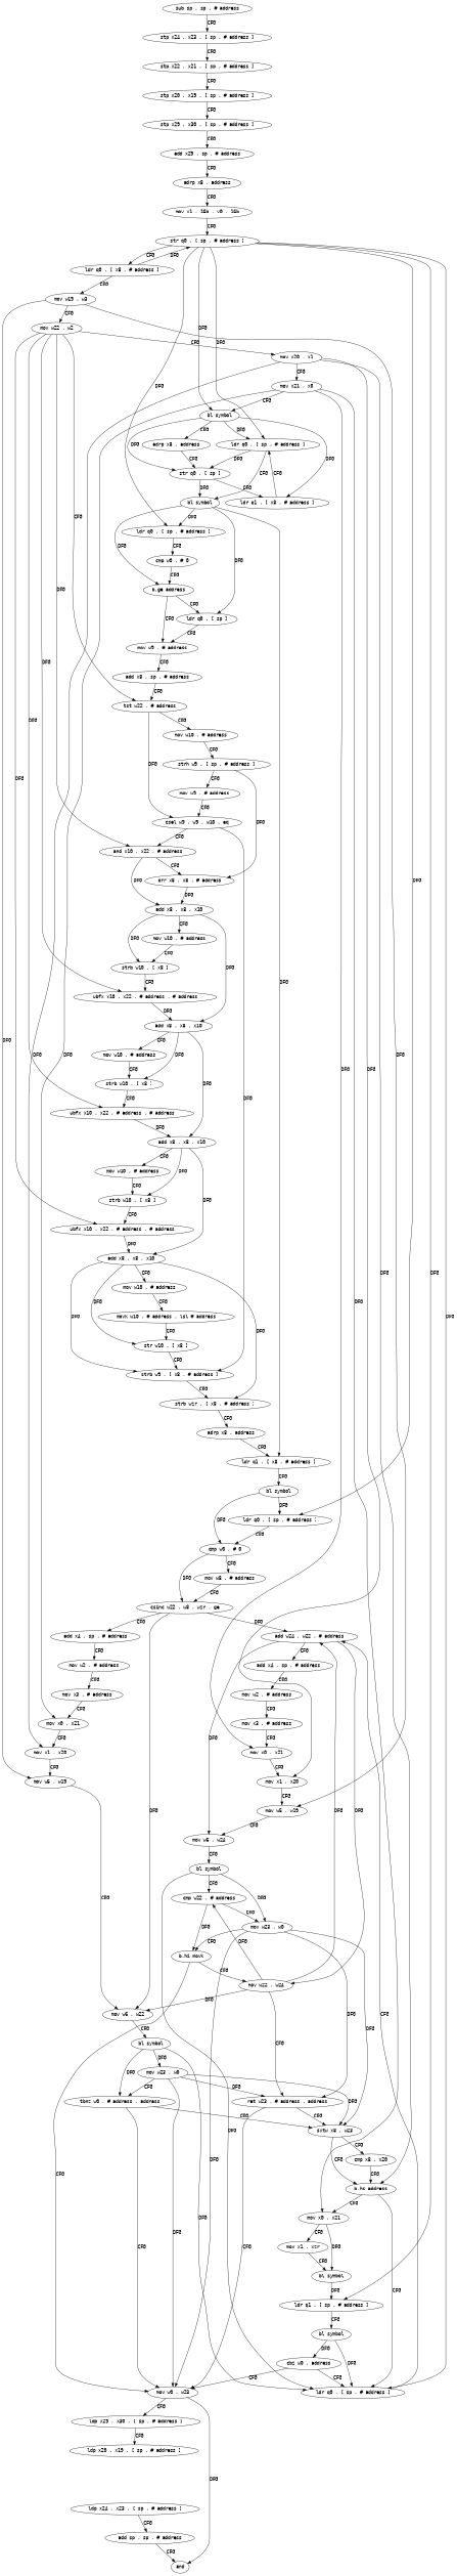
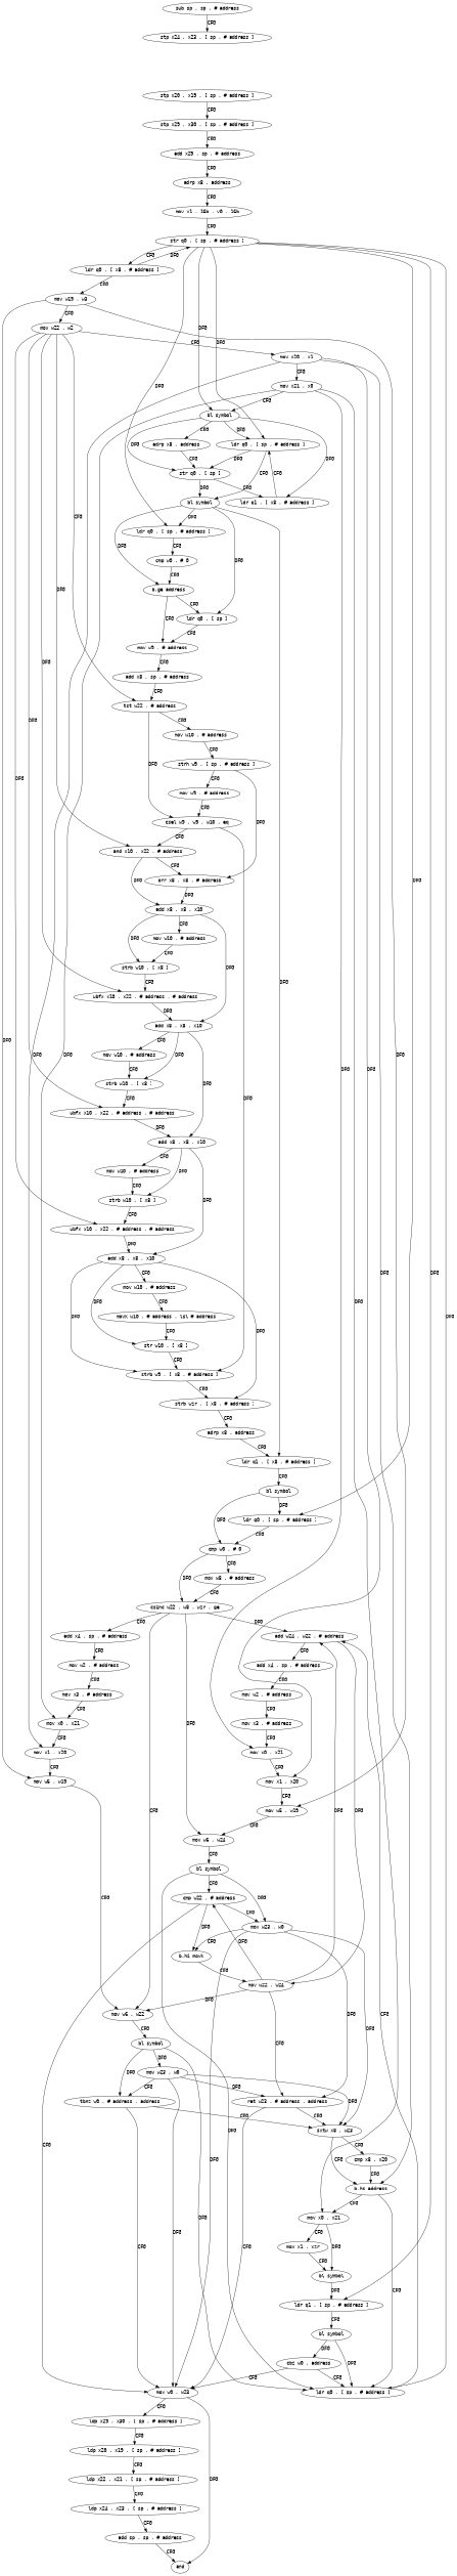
  digraph {
    fontname="DejaVu Sans Mono"
    node [fontname="DejaVu Sans Mono"]
    edge [fontname="DejaVu Sans Mono"]
    n1 [label="sub sp , sp , # address"]
    n2 [label="stp x24 , x23 , [ sp , # address ]"]
-   n3 [label="stp x22 , x21 , [ sp , # address ]"]
    n4 [label="stp x20 , x19 , [ sp , # address ]"]
    n5 [label="stp x29 , x30 , [ sp , # address ]"]
    n6 [label="add x29 , sp , # address"]
    n7 [label="adrp x8 , address"]
    n8 [label="mov v1 . 16b , v0 . 16b"]
    n9 [label="str q0 , [ sp , # address ]"]
    n10 [label="ldr q0 , [ x8 , # address ]"]
    n11 [label="bl symbol"]
    n12 [label="ldr q0 , [ sp , # address ]"]
    n13 [label="ldr q0 , [ sp , # address ]"]
    n14 [label="ldr q0 , [ sp , # address ]"]
    n15 [label="ldr q0 , [ sp , # address ]"]
    n16 [label="ldr q1 , [ sp , # address ]"]
    n17 [label="mov w19 , w3"]
    n18 [label="adrp x8 , address"]
    n19 [label="str q0 , [ sp ]"]
    n20 [label="ldr q1 , [ x8 , # address ]"]
    n21 [label="bl symbol"]
    n22 [label="cmp w0 , # 0"]
    n23 [label="cmp w0 , # 0"]
    n24 [label="add w24 , w22 , # address"]
    n25 [label="bl symbol"]
    n26 [label="mov w22 , w2"]
    n27 [label="mov w5 , w19"]
    n28 [label="mov w5 , w19"]
    n29 [label="mov x20 , x1"]
    n30 [label="tst w22 , # address"]
    n31 [label="and x10 , x22 , # address"]
    n32 [label="ubfx x10 , x22 , # address , # address"]
    n33 [label="ubfx x10 , x22 , # address , # address"]
    n34 [label="ubfx x10 , x22 , # address , # address"]
    n35 [label="mov w6 , w22"]
    n36 [label="mov w6 , w24"]
    n37 [label="mov x21 , x0"]
    n38 [label="mov x1 , x20"]
    n39 [label="b.hs address"]
    n40 [label="mov x1 , x20"]
    n41 [label="mov w10 , # address"]
    n42 [label="csel w9 , w9 , w10 , eq"]
    n43 [label="orr x8 , x8 , # address"]
    n44 [label="add x8 , x8 , x10"]
    n45 [label="add x8 , x8 , x10"]
    n46 [label="add x8 , x8 , x10"]
    n47 [label="add x8 , x8 , x10"]
    n48 [label="mov x0 , x21"]
    n49 [label="mov x0 , x21"]
    n50 [label="mov x0 , x21"]
    n51 [label="mov x1 , xzr"]
    n52 [label="bl symbol"]
    n53 [label="ldr q0 , [ sp ]"]
    n54 [label="b.ge address"]
    n55 [label="ldr q1 , [ x8 , # address ]"]
    n56 [label="mov w9 , # address"]
    n57 [label="bl symbol"]
    n58 [label="add x8 , sp , # address"]
    n59 [label="strh w9 , [ sp , # address ]"]
    n60 [label="strb w9 , [ x8 , # address ]"]
    n61 [label="mov w9 , # address"]
    n62 [label="strb wzr , [ x8 , # address ]"]
    n63 [label="mov w10 , # address"]
    n64 [label="strb w10 , [ x8 ]"]
    n65 [label="mov w10 , # address"]
    n66 [label="strb w10 , [ x8 ]"]
    n67 [label="mov w10 , # address"]
    n68 [label="strb w10 , [ x8 ]"]
    n69 [label="mov w10 , # address"]
    n70 [label="str w10 , [ x8 ]"]
    n71 [label="movk w10 , # address , lsl # address"]
    n72 [label="adrp x8 , address"]
    n73 [label="mov w8 , # address"]
    n74 [label="csinc w22 , w8 , wzr , ge"]
    n75 [label="add x4 , sp , # address"]
    n76 [label="mov w2 , # address"]
    n77 [label="bl symbol"]
    n78 [label="add x4 , sp , # address"]
    n79 [label="mov w22 , w24"]
    n80 [label="cmp w22 , # address"]
    n81 [label="mov w23 , w0"]
    n82 [label="b.hi movk"]
    n83 [label="mov x3 , # address"]
    n84 [label="mov w23 , w0"]
    n85 [label="tbnz w0 , # address , address"]
    n86 [label="mov w0 , w23"]
    n87 [label="sxtw x8 , w23"]
    n88 [label="ret w23 , # address , address"]
    n89 [label="ldp x29 , x30 , [ sp , # address ]"]
    n90 [label=and]
    n91 [label="cmp x8 , x20"]
    n92 [label="ldp x20 , x19 , [ sp , # address ]"]
+   n93 [label="ldp x22 , x21 , [ sp , # address ]"]
    n94 [label="ldp x24 , x23 , [ sp , # address ]"]
    n95 [label="add sp , sp , # address"]
    n96 [label="mov w2 , # address"]
    n97 [label="bl symbol"]
    n98 [label="mov x3 , # address"]
    n99 [label="cbz w0 , address"]
    n1 -> n2 [label=CFG]
-   n2 -> n3 [label=CFG]
-   n3 -> n4 [label=CFG]
    n4 -> n5 [label=CFG]
    n5 -> n6 [label=CFG]
    n6 -> n7 [label=CFG]
    n7 -> n8 [label=CFG]
    n8 -> n9 [label=CFG]
    n9 -> n10 [label=CFG]
    n9 -> n11 [label=DFG]
    n9 -> n12 [label=DFG]
    n9 -> n13 [label=DFG]
    n9 -> n14 [label=DFG]
    n9 -> n15 [label=DFG]
    n9 -> n16 [label=DFG]
    n10 -> n9 [label=DFG]
    n10 -> n17 [label=CFG]
    n11 -> n12 [label=DFG]
    n11 -> n18 [label=CFG]
    n11 -> n19 [label=DFG]
    n11 -> n20 [label=DFG]
    n12 -> n19 [label=DFG]
    n12 -> n21 [label=CFG]
    n13 -> n22 [label=CFG]
    n14 -> n23 [label=CFG]
    n15 -> n24 [label=CFG]
    n16 -> n25 [label=CFG]
    n17 -> n26 [label=CFG]
    n17 -> n27 [label=DFG]
    n17 -> n28 [label=DFG]
    n18 -> n19 [label=CFG]
    n19 -> n20 [label=CFG]
    n19 -> n21 [label=DFG]
    n20 -> n12 [label=CFG]
    n21 -> n13 [label=DFG]
    n21 -> n53 [label=DFG]
    n21 -> n54 [label=DFG]
    n21 -> n55 [label=DFG]
    n22 -> n54 [label=CFG]
    n23 -> n73 [label=CFG]
    n23 -> n74 [label=DFG]
-   n24 -> n36 [label=DFG]
+   n74 -> n36 [label=DFG]
    n24 -> n78 [label=CFG]
    n24 -> n79 [label=DFG]
    n25 -> n15 [label=DFG]
    n25 -> n99 [label=DFG]
    n26 -> n29 [label=CFG]
    n26 -> n30 [label=CFG]
    n26 -> n31 [label=DFG]
    n26 -> n32 [label=DFG]
    n26 -> n33 [label=DFG]
    n26 -> n34 [label=DFG]
    n27 -> n35 [label=CFG]
    n28 -> n36 [label=CFG]
    n29 -> n37 [label=CFG]
    n29 -> n38 [label=DFG]
    n29 -> n39 [label=DFG]
    n29 -> n40 [label=DFG]
    n30 -> n41 [label=CFG]
    n30 -> n42 [label=DFG]
    n31 -> n43 [label=CFG]
    n31 -> n44 [label=DFG]
    n32 -> n45 [label=DFG]
    n33 -> n46 [label=DFG]
    n34 -> n47 [label=DFG]
    n35 -> n77 [label=CFG]
    n36 -> n97 [label=CFG]
    n37 -> n11 [label=CFG]
    n37 -> n48 [label=DFG]
    n37 -> n49 [label=DFG]
    n37 -> n50 [label=DFG]
    n38 -> n27 [label=CFG]
    n39 -> n15 [label=CFG]
    n39 -> n49 [label=CFG]
    n40 -> n28 [label=CFG]
    n41 -> n59 [label=CFG]
    n42 -> n31 [label=CFG]
    n42 -> n60 [label=DFG]
    n43 -> n44 [label=DFG]
    n44 -> n45 [label=DFG]
    n44 -> n63 [label=CFG]
    n44 -> n64 [label=DFG]
    n45 -> n46 [label=DFG]
    n45 -> n65 [label=CFG]
    n45 -> n66 [label=DFG]
    n46 -> n47 [label=DFG]
    n46 -> n67 [label=CFG]
    n46 -> n68 [label=DFG]
    n47 -> n60 [label=DFG]
    n47 -> n62 [label=DFG]
    n47 -> n69 [label=CFG]
    n47 -> n70 [label=DFG]
    n48 -> n38 [label=CFG]
    n49 -> n51 [label=CFG]
    n49 -> n52 [label=DFG]
    n50 -> n40 [label=CFG]
    n51 -> n52 [label=CFG]
    n52 -> n16 [label=DFG]
    n53 -> n56 [label=CFG]
    n54 -> n53 [label=CFG]
    n54 -> n56 [label=CFG]
    n55 -> n57 [label=CFG]
    n56 -> n58 [label=CFG]
    n57 -> n14 [label=DFG]
    n57 -> n23 [label=DFG]
    n58 -> n30 [label=CFG]
    n59 -> n43 [label=DFG]
    n59 -> n61 [label=CFG]
    n60 -> n62 [label=CFG]
    n61 -> n42 [label=CFG]
    n62 -> n72 [label=CFG]
    n63 -> n64 [label=CFG]
    n64 -> n32 [label=CFG]
    n65 -> n66 [label=CFG]
    n66 -> n33 [label=CFG]
    n67 -> n68 [label=CFG]
    n68 -> n34 [label=CFG]
    n69 -> n71 [label=CFG]
    n70 -> n60 [label=CFG]
    n71 -> n70 [label=CFG]
    n72 -> n55 [label=CFG]
    n73 -> n74 [label=CFG]
    n74 -> n24 [label=DFG]
-   n74 -> n35 [label=DFG]
+   n74 -> n35 [label=CFG]
    n74 -> n75 [label=CFG]
    n75 -> n76 [label=CFG]
    n76 -> n83 [label=CFG]
    n77 -> n15 [label=DFG]
    n77 -> n84 [label=DFG]
    n77 -> n85 [label=DFG]
    n78 -> n96 [label=CFG]
    n79 -> n24 [label=DFG]
    n79 -> n35 [label=DFG]
    n79 -> n80 [label=DFG]
    n79 -> n88 [label=CFG]
    n80 -> n81 [label=CFG]
    n80 -> n82 [label=DFG]
    n81 -> n82 [label=CFG]
    n81 -> n86 [label=DFG]
    n81 -> n87 [label=DFG]
    n81 -> n88 [label=DFG]
    n82 -> n79 [label=CFG]
-   n82 -> n86 [label=CFG]
+   n80 -> n86 [label=CFG]
    n83 -> n48 [label=CFG]
    n84 -> n85 [label=CFG]
    n84 -> n86 [label=DFG]
    n84 -> n87 [label=DFG]
    n84 -> n88 [label=DFG]
    n85 -> n86 [label=CFG]
    n85 -> n87 [label=CFG]
    n86 -> n89 [label=CFG]
    n86 -> n90 [label=DFG]
    n87 -> n39 [label=CFG]
    n87 -> n91 [label=CFG]
    n88 -> n86 [label=CFG]
    n88 -> n87 [label=CFG]
    n89 -> n92 [label=CFG]
    n91 -> n39 [label=CFG]
+   n92 -> n93 [label=CFG]
+   n93 -> n94 [label=CFG]
    n94 -> n95 [label=CFG]
    n95 -> n90 [label=CFG]
    n96 -> n98 [label=CFG]
    n97 -> n15 [label=DFG]
    n97 -> n80 [label=CFG]
    n97 -> n81 [label=DFG]
    n98 -> n50 [label=CFG]
    n99 -> n15 [label=CFG]
    n99 -> n86 [label=CFG]
  }
